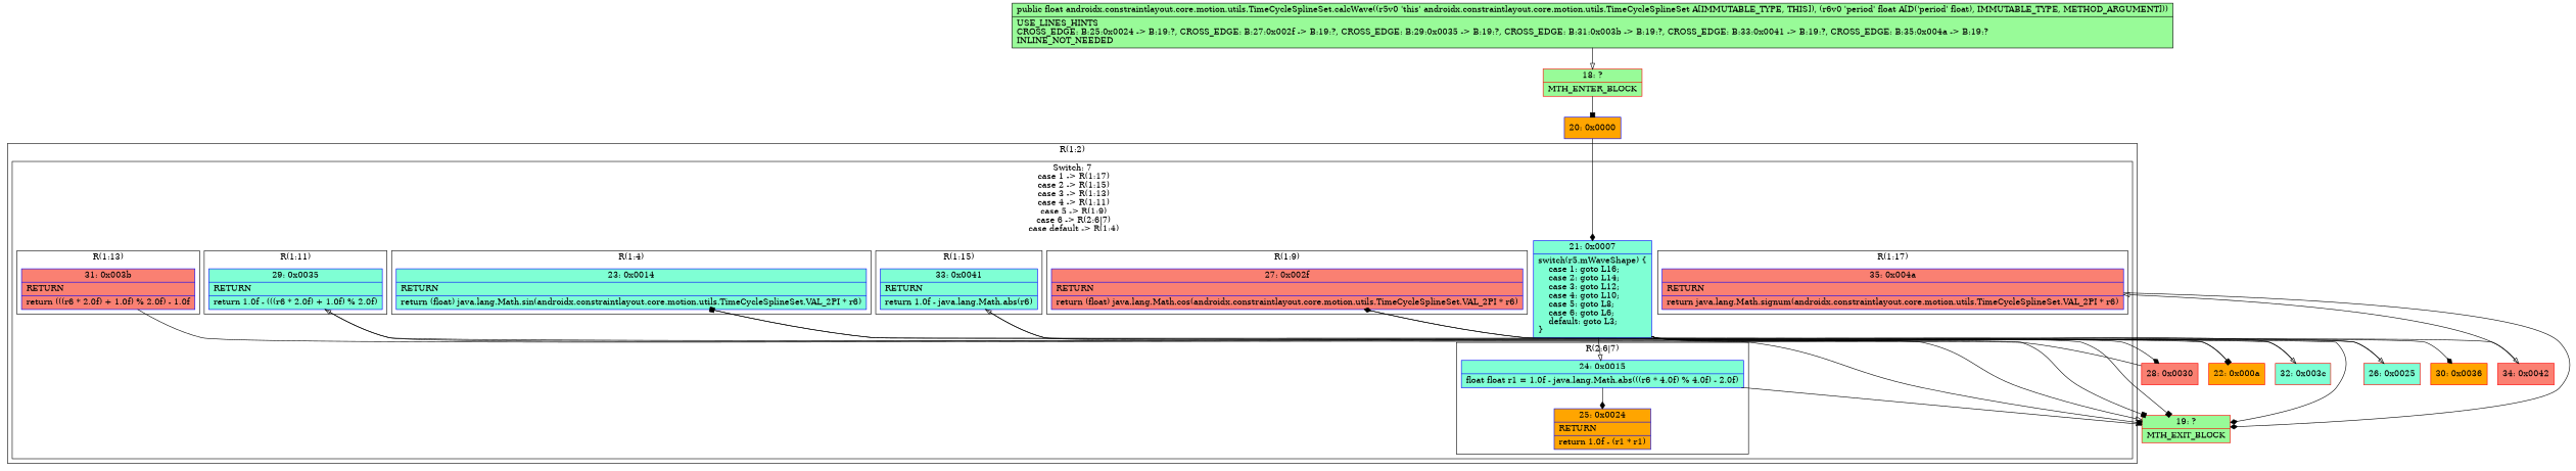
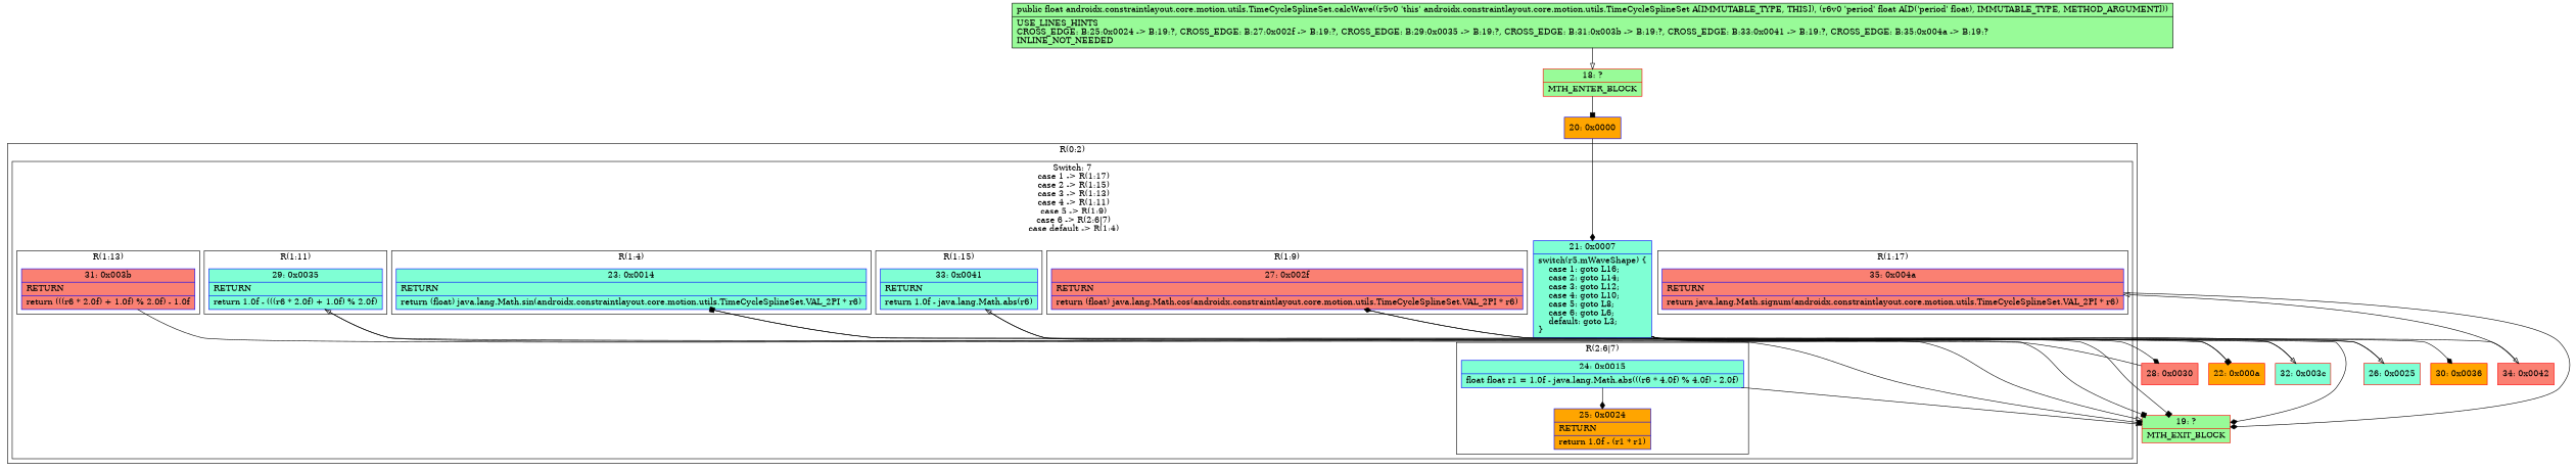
  digraph {
    node [color=blue fillcolor=aquamarine shape=record style=filled]
    edge [arrowhead=onormal]
    n1 [fillcolor=salmon label="{35\:\ 0x004a|RETURN\l|return java.lang.Math.signum(androidx.constraintlayout.core.motion.utils.TimeCycleSplineSet.VAL_2PI * r6)\l}"]
    n2 [label="{33\:\ 0x0041|RETURN\l|return 1.0f \- java.lang.Math.abs(r6)\l}"]
    n3 [fillcolor=salmon label="{31\:\ 0x003b|RETURN\l|return (((r6 * 2.0f) + 1.0f) % 2.0f) \- 1.0f\l}"]
    n4 [label="{29\:\ 0x0035|RETURN\l|return 1.0f \- (((r6 * 2.0f) + 1.0f) % 2.0f)\l}"]
    n5 [fillcolor=salmon label="{27\:\ 0x002f|RETURN\l|return (float) java.lang.Math.cos(androidx.constraintlayout.core.motion.utils.TimeCycleSplineSet.VAL_2PI * r6)\l}"]
    n6 [label="{24\:\ 0x0015|float float r1 = 1.0f \- java.lang.Math.abs(((r6 * 4.0f) % 4.0f) \- 2.0f)\l}"]
    n7 [fillcolor=orange label="{25\:\ 0x0024|RETURN\l|return 1.0f \- (r1 * r1)\l}"]
    n8 [label="{23\:\ 0x0014|RETURN\l|return (float) java.lang.Math.sin(androidx.constraintlayout.core.motion.utils.TimeCycleSplineSet.VAL_2PI * r6)\l}"]
    n9 [label="{21\:\ 0x0007|switch(r5.mWaveShape) \{\l    case 1: goto L16;\l    case 2: goto L14;\l    case 3: goto L12;\l    case 4: goto L10;\l    case 5: goto L8;\l    case 6: goto L6;\l    default: goto L3;\l\}\l}"]
    n10 [color=red fillcolor=palegreen label="{19\:\ ?|MTH_EXIT_BLOCK\l}"]
    n11 [color=red fillcolor=orange label="{22\:\ 0x000a}"]
    n12 [color=red label="{26\:\ 0x0025}"]
    n13 [color=red fillcolor=salmon label="{28\:\ 0x0030}"]
    n14 [color=red fillcolor=orange label="{30\:\ 0x0036}"]
    n15 [color=red label="{32\:\ 0x003c}"]
    n16 [color=red fillcolor=salmon label="{34\:\ 0x0042}"]
    n17 [color=red fillcolor=palegreen label="{18\:\ ?|MTH_ENTER_BLOCK\l}"]
    n18 [fillcolor=orange label="{20\:\ 0x0000}"]
    n19 [fillcolor=palegreen label="{public float androidx.constraintlayout.core.motion.utils.TimeCycleSplineSet.calcWave((r5v0 'this' androidx.constraintlayout.core.motion.utils.TimeCycleSplineSet A[IMMUTABLE_TYPE, THIS]), (r6v0 'period' float A[D('period' float), IMMUTABLE_TYPE, METHOD_ARGUMENT]))  | USE_LINES_HINTS\lCROSS_EDGE: B:25:0x0024 \-\> B:19:?, CROSS_EDGE: B:27:0x002f \-\> B:19:?, CROSS_EDGE: B:29:0x0035 \-\> B:19:?, CROSS_EDGE: B:31:0x003b \-\> B:19:?, CROSS_EDGE: B:33:0x0041 \-\> B:19:?, CROSS_EDGE: B:35:0x004a \-\> B:19:?\lINLINE_NOT_NEEDED\l}" color=""]
    subgraph cluster_1 {
-     label="R(1:2)"
+     label="R(0:2)"
      subgraph cluster_2 {
        label="Switch: 7\n case 1 -> R(1:17)\n case 2 -> R(1:15)\n case 3 -> R(1:13)\n case 4 -> R(1:11)\n case 5 -> R(1:9)\n case 6 -> R(2:6|7)\n case default -> R(1:4)"
        n9
        subgraph cluster_3 {
          label="R(1:17)"
          n1
        }
        subgraph cluster_4 {
          label="R(1:15)"
          n2
        }
        subgraph cluster_5 {
          label="R(1:13)"
          n3
        }
        subgraph cluster_6 {
          label="R(1:11)"
          n4
        }
        subgraph cluster_7 {
          label="R(1:9)"
          n5
        }
        subgraph cluster_8 {
          label="R(2:6|7)"
          n6
          n7
        }
        subgraph cluster_9 {
          label="R(1:4)"
          n8
        }
      }
    }
    n1 -> n10 [arrowhead=diamond]
    n2 -> n10 [arrowhead=box]
    n3 -> n10 [arrowhead=box]
    n4 -> n10
    n5 -> n10 [arrowhead=diamond]
    n6 -> n7 [arrowhead=diamond]
    n6 -> n10
    n8 -> n10 [arrowhead=box]
-   n9 -> n6
    n9 -> n11 [arrowhead=box]
    n9 -> n12
    n9 -> n13 [arrowhead=diamond]
    n9 -> n14 [arrowhead=diamond]
    n9 -> n15
    n9 -> n16
    n11 -> n8 [arrowhead=box]
    n12 -> n5 [arrowhead=diamond]
    n13 -> n4
    n15 -> n2
    n16 -> n1
    n17 -> n18 [arrowhead=box]
    n18 -> n9 [arrowhead=diamond]
    n19 -> n17
  }
